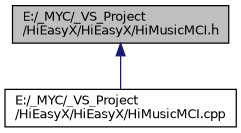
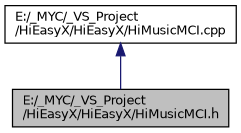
  digraph {
    node [color=black fontname=Helvetica fontsize=10 shape=record style=filled]
    n1 [fillcolor=grey75 fontcolor=black height=0.2 label="E:/_MYC/_VS_Project\l/HiEasyX/HiEasyX/HiMusicMCI.h" width=0.4]
    n2 [fillcolor=white height=0.2 label="E:/_MYC/_VS_Project\l/HiEasyX/HiEasyX/HiMusicMCI.cpp" width=0.4]
-   n1 -> n2 [color=midnightblue dir=back fontname=Helvetica fontsize=10 labelfontname=Helvetica labelfontsize=10 style=solid]
+   n2 -> n1 [color=midnightblue dir=back fontname=Helvetica fontsize=10 labelfontname=Helvetica labelfontsize=10 style=solid]
  }
